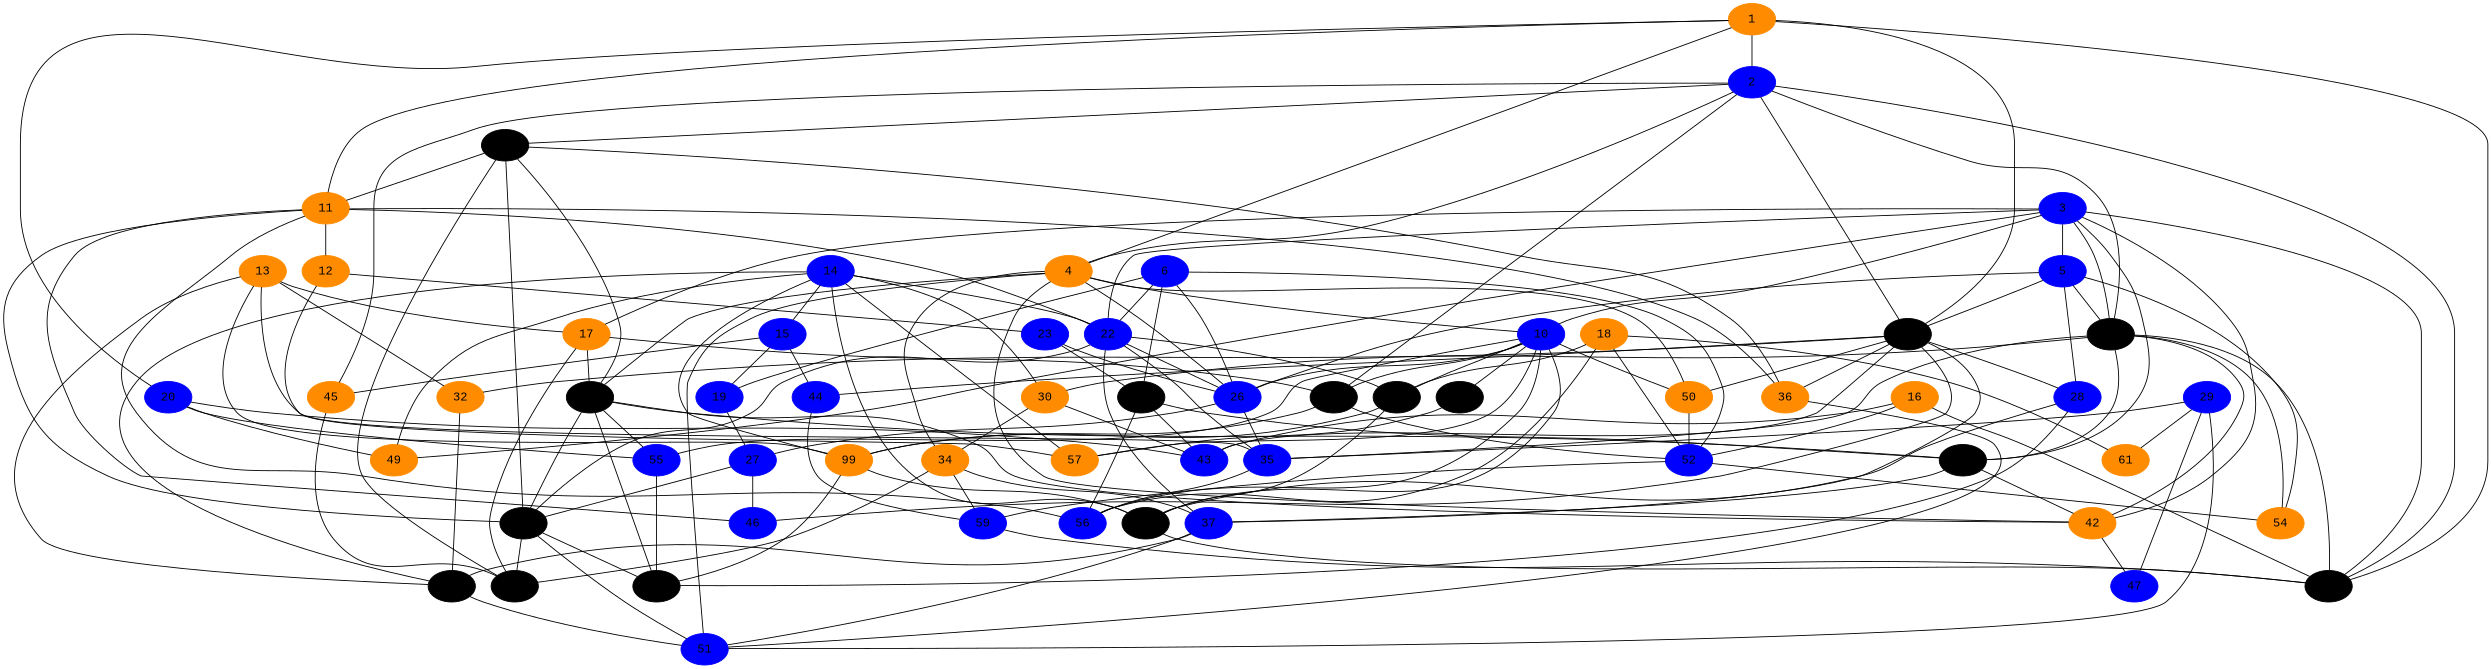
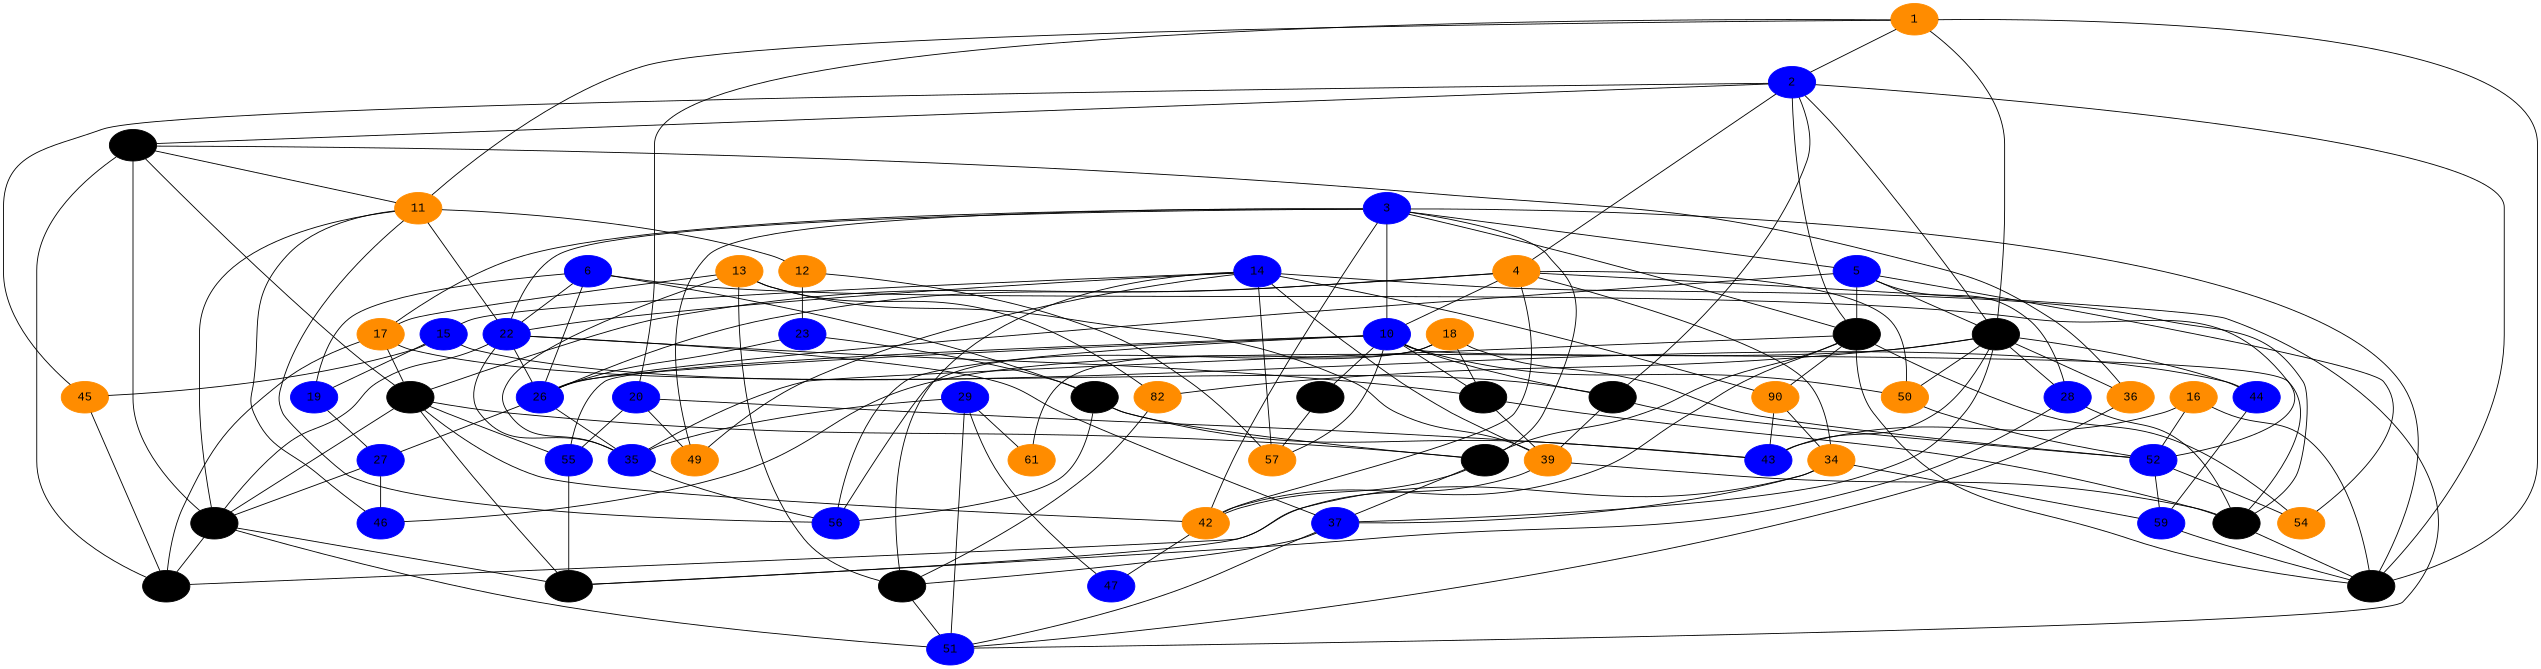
  graph {
    fontname="Liberation Mono"
    node [color=blue fontname="Liberation Mono" style=filled]
    edge [fontname="Liberation Mono" weight=1.0]
    1 [color=darkorange]
    2
    4 [color=darkorange]
    7 [color=black]
    11 [color=darkorange]
    20
    60 [color=black]
    8 [color=black]
    9 [color=black]
    24 [color=black]
    45 [color=darkorange]
    10
    42 [color=darkorange]
    21 [color=black]
    26
    34 [color=darkorange]
    50 [color=darkorange]
    51
    28
-   32 [color=darkorange]
+   32 [color=darkorange label=82]
    36 [color=darkorange]
    37
    43
    44
    46
    22
    40 [color=black]
    56
    12 [color=darkorange]
    49 [color=darkorange]
    55
    53 [color=black]
    33 [color=black]
    54 [color=darkorange]
-   30 [color=darkorange]
+   30 [color=darkorange label=90]
    35
    52
-   39 [color=darkorange label=99]
+   39 [color=darkorange]
    3
    5
    17 [color=darkorange]
    31 [color=black]
    41 [color=black]
    48 [color=black]
    57 [color=darkorange]
    47
    58 [color=black]
    27
    59
    6
    19
    25 [color=black]
    38 [color=black]
    23
    13 [color=darkorange]
    14
    15
    16 [color=darkorange]
    18 [color=darkorange]
    61 [color=darkorange]
    29
    1 -- 2
-   1 -- 4
    1 -- 7 [weight=2.0]
    1 -- 11
    1 -- 20
    1 -- 60
    2 -- 4
    2 -- 7
    2 -- 60
    2 -- 8
    2 -- 9
    2 -- 24
    2 -- 45
    4 -- 10
    4 -- 42
    4 -- 21
    4 -- 26
    4 -- 34
    4 -- 50
    4 -- 51
    7 -- 50
    7 -- 28 [weight=2.0]
    7 -- 32
    7 -- 36
    7 -- 37
    7 -- 43 [weight=2.0]
    7 -- 44
    7 -- 46
-   11 -- 36 [weight=2.0]
    11 -- 46
    11 -- 22
    11 -- 40
    11 -- 56
    11 -- 12 [weight=2.0]
    20 -- 43 [weight=3.0]
    20 -- 49
    20 -- 55
    8 -- 11
    8 -- 21
    8 -- 36
    8 -- 40 [weight=4.0]
    8 -- 53
    9 -- 60
    9 -- 42
    9 -- 33
    9 -- 54
    9 -- 30
    9 -- 35
    24 -- 52
    24 -- 39
    45 -- 53
    10 -- 24
    10 -- 26
    10 -- 50
    10 -- 56
    10 -- 55
    10 -- 31
    10 -- 41
    10 -- 48
    10 -- 57
    42 -- 47
    21 -- 42
    21 -- 40
    21 -- 55
    21 -- 33
    21 -- 58
    26 -- 35
    26 -- 27
    34 -- 37
    34 -- 53
    34 -- 59
    50 -- 52
    28 -- 41
    28 -- 58
    32 -- 38
    36 -- 51
    37 -- 51
    37 -- 38 [weight=2.0]
    44 -- 59
    22 -- 26
    22 -- 37
    22 -- 40
    22 -- 35
    22 -- 31 [weight=2.0]
    40 -- 51
    40 -- 53
    40 -- 58
    12 -- 57
    12 -- 23
    55 -- 58
    33 -- 42
    33 -- 37
    30 -- 34
    30 -- 43
    35 -- 56
    52 -- 54
    52 -- 59
    39 -- 41 [weight=2.0]
    39 -- 58
    3 -- 60
    3 -- 9
    3 -- 10 [weight=2.0]
    3 -- 42
    3 -- 22
    3 -- 49
    3 -- 33
    3 -- 5
    3 -- 17
    5 -- 7
    5 -- 9
    5 -- 26
    5 -- 28
    5 -- 54
    17 -- 24
    17 -- 21
    17 -- 53
    31 -- 39
    31 -- 41
    41 -- 60
    48 -- 57
    27 -- 46
    27 -- 40
    59 -- 60
    6 -- 26
    6 -- 22
    6 -- 52
    6 -- 19
    6 -- 25
    19 -- 27
    25 -- 43
    25 -- 56
    25 -- 33
    38 -- 51 [weight=2.0]
    23 -- 26
    23 -- 25
    13 -- 32
    13 -- 35
    13 -- 39
    13 -- 17
    13 -- 38
    14 -- 22
    14 -- 49
    14 -- 30
    14 -- 39
    14 -- 41 [weight=2.0]
    14 -- 57 [weight=2.0]
    14 -- 38
    14 -- 15
    15 -- 45
    15 -- 44
    15 -- 19
    16 -- 60
    16 -- 43
    16 -- 52
    18 -- 56
    18 -- 52
    18 -- 31
    18 -- 61
    29 -- 51
    29 -- 35
    29 -- 47
    29 -- 61
  }
